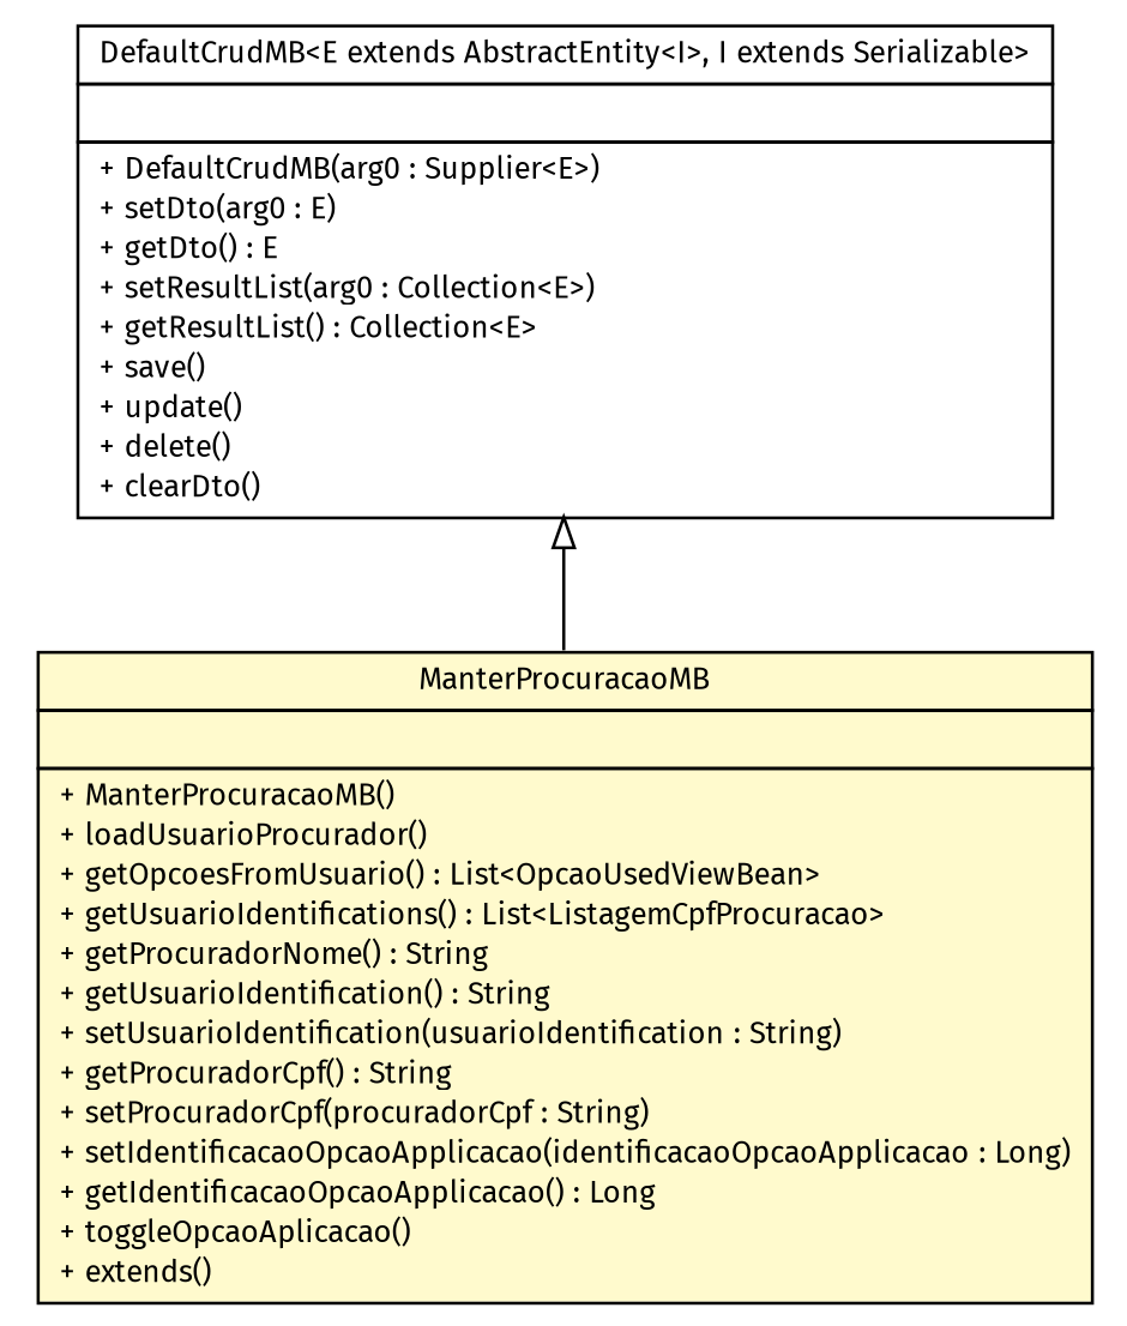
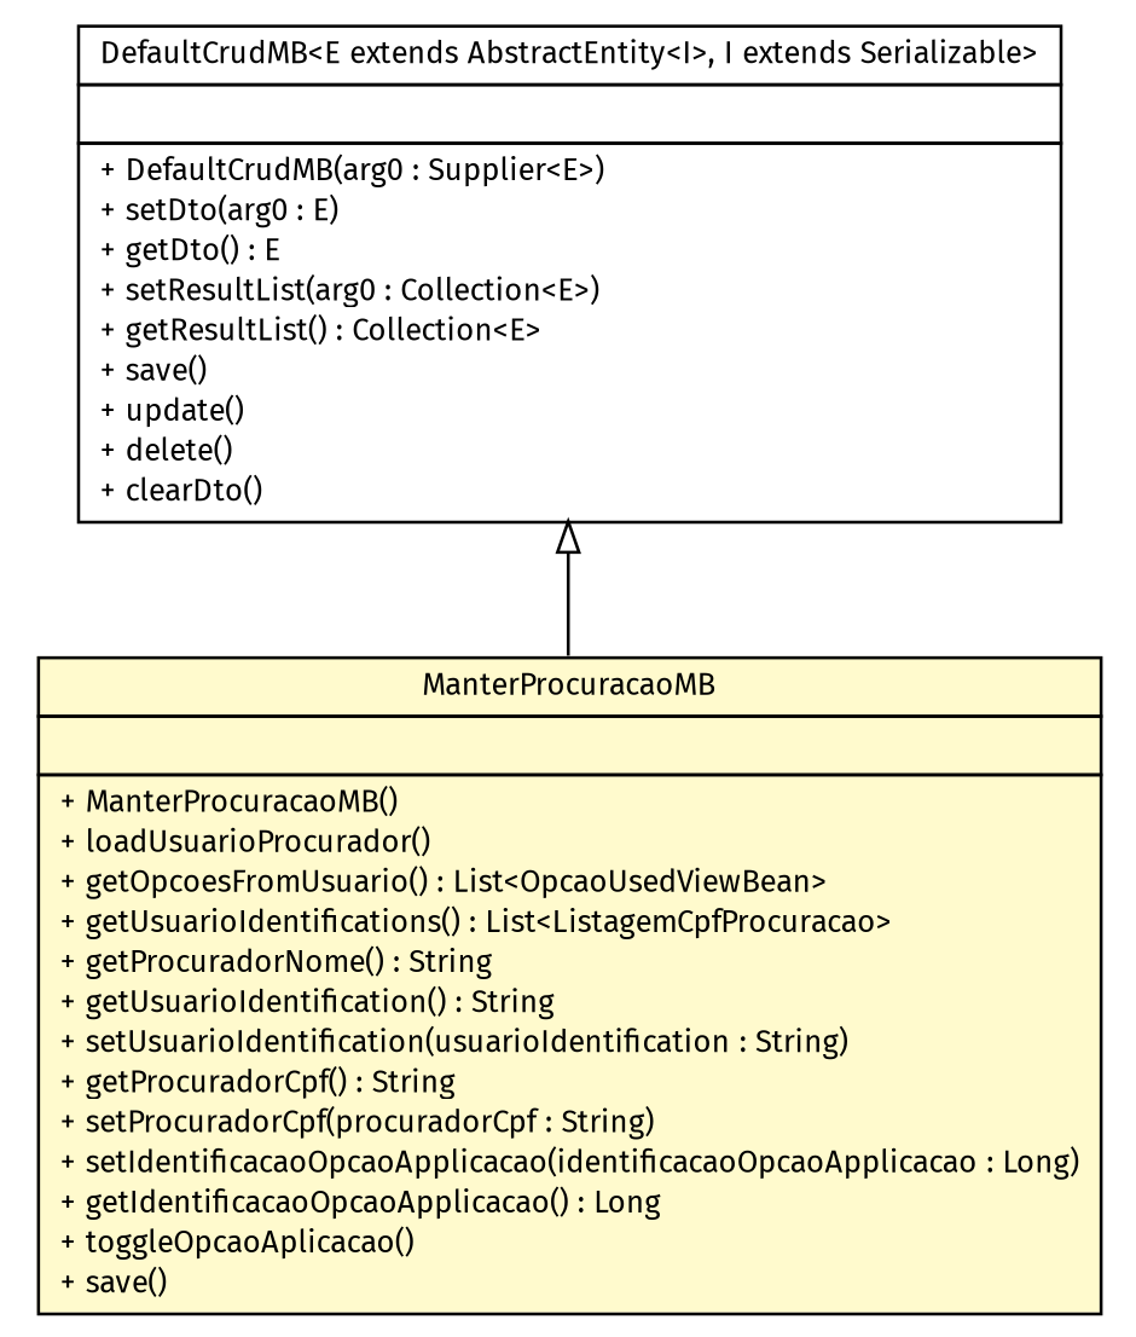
  digraph {
    nodesep=0.25
    ranksep=0.5
    fontname="Fira Sans"
    node [fontcolor=black fontname="Fira Sans" fontsize=10.0 shape=plaintext]
-   n1 [label=<<table title="br.gov.to.sefaz.seg.managedbean.ManterProcuracaoMB" border="0" cellborder="1" cellspacing="0" cellpadding="2" port="p" bgcolor="lemonChiffon" href="./ManterProcuracaoMB.html"> 		<tr><td><table border="0" cellspacing="0" cellpadding="1"> <tr><td align="center" balign="center"> ManterProcuracaoMB </td></tr> 		</table></td></tr> 		<tr><td><table border="0" cellspacing="0" cellpadding="1"> <tr><td align="left" balign="left">  </td></tr> 		</table></td></tr> 		<tr><td><table border="0" cellspacing="0" cellpadding="1"> <tr><td align="left" balign="left"> + ManterProcuracaoMB() </td></tr> <tr><td align="left" balign="left"> + loadUsuarioProcurador() </td></tr> <tr><td align="left" balign="left"> + getOpcoesFromUsuario() : List&lt;OpcaoUsedViewBean&gt; </td></tr> <tr><td align="left" balign="left"> + getUsuarioIdentifications() : List&lt;ListagemCpfProcuracao&gt; </td></tr> <tr><td align="left" balign="left"> + getProcuradorNome() : String </td></tr> <tr><td align="left" balign="left"> + getUsuarioIdentification() : String </td></tr> <tr><td align="left" balign="left"> + setUsuarioIdentification(usuarioIdentification : String) </td></tr> <tr><td align="left" balign="left"> + getProcuradorCpf() : String </td></tr> <tr><td align="left" balign="left"> + setProcuradorCpf(procuradorCpf : String) </td></tr> <tr><td align="left" balign="left"> + setIdentificacaoOpcaoApplicacao(identificacaoOpcaoApplicacao : Long) </td></tr> <tr><td align="left" balign="left"> + getIdentificacaoOpcaoApplicacao() : Long </td></tr> <tr><td align="left" balign="left"> + toggleOpcaoAplicacao() </td></tr> <tr><td align="left" balign="left"> + extends() </td></tr> 		</table></td></tr> 		</table>>]
+   n1 [label=<<table title="br.gov.to.sefaz.seg.managedbean.ManterProcuracaoMB" border="0" cellborder="1" cellspacing="0" cellpadding="2" port="p" bgcolor="lemonChiffon" href="./ManterProcuracaoMB.html"> 		<tr><td><table border="0" cellspacing="0" cellpadding="1"> <tr><td align="center" balign="center"> ManterProcuracaoMB </td></tr> 		</table></td></tr> 		<tr><td><table border="0" cellspacing="0" cellpadding="1"> <tr><td align="left" balign="left">  </td></tr> 		</table></td></tr> 		<tr><td><table border="0" cellspacing="0" cellpadding="1"> <tr><td align="left" balign="left"> + ManterProcuracaoMB() </td></tr> <tr><td align="left" balign="left"> + loadUsuarioProcurador() </td></tr> <tr><td align="left" balign="left"> + getOpcoesFromUsuario() : List&lt;OpcaoUsedViewBean&gt; </td></tr> <tr><td align="left" balign="left"> + getUsuarioIdentifications() : List&lt;ListagemCpfProcuracao&gt; </td></tr> <tr><td align="left" balign="left"> + getProcuradorNome() : String </td></tr> <tr><td align="left" balign="left"> + getUsuarioIdentification() : String </td></tr> <tr><td align="left" balign="left"> + setUsuarioIdentification(usuarioIdentification : String) </td></tr> <tr><td align="left" balign="left"> + getProcuradorCpf() : String </td></tr> <tr><td align="left" balign="left"> + setProcuradorCpf(procuradorCpf : String) </td></tr> <tr><td align="left" balign="left"> + setIdentificacaoOpcaoApplicacao(identificacaoOpcaoApplicacao : Long) </td></tr> <tr><td align="left" balign="left"> + getIdentificacaoOpcaoApplicacao() : Long </td></tr> <tr><td align="left" balign="left"> + toggleOpcaoAplicacao() </td></tr> <tr><td align="left" balign="left"> + save() </td></tr> 		</table></td></tr> 		</table>>]
    n2 [label=<<table title="br.gov.to.sefaz.presentation.managedbean.impl.DefaultCrudMB" border="0" cellborder="1" cellspacing="0" cellpadding="2" port="p" href="http://java.sun.com/j2se/1.4.2/docs/api/br/gov/to/sefaz/presentation/managedbean/impl/DefaultCrudMB.html"> 		<tr><td><table border="0" cellspacing="0" cellpadding="1"> <tr><td align="center" balign="center"> DefaultCrudMB&lt;E extends AbstractEntity&lt;I&gt;, I extends Serializable&gt; </td></tr> 		</table></td></tr> 		<tr><td><table border="0" cellspacing="0" cellpadding="1"> <tr><td align="left" balign="left">  </td></tr> 		</table></td></tr> 		<tr><td><table border="0" cellspacing="0" cellpadding="1"> <tr><td align="left" balign="left"> + DefaultCrudMB(arg0 : Supplier&lt;E&gt;) </td></tr> <tr><td align="left" balign="left"> + setDto(arg0 : E) </td></tr> <tr><td align="left" balign="left"> + getDto() : E </td></tr> <tr><td align="left" balign="left"> + setResultList(arg0 : Collection&lt;E&gt;) </td></tr> <tr><td align="left" balign="left"> + getResultList() : Collection&lt;E&gt; </td></tr> <tr><td align="left" balign="left"> + save() </td></tr> <tr><td align="left" balign="left"> + update() </td></tr> <tr><td align="left" balign="left"> + delete() </td></tr> <tr><td align="left" balign="left"> + clearDto() </td></tr> 		</table></td></tr> 		</table>>]
    n2 -> n1 [arrowtail=empty dir=back fontname="Fira Sans" fontsize=10 headport=p labelfontname=arial labelfontsize=10 tailport=p]
  }
